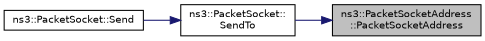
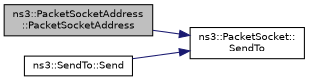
  digraph {
    rankdir=RL
    node [color=black fillcolor=white fontname=Helvetica fontsize=10 shape=record style=filled]
    edge [color=midnightblue dir=back fontname=Helvetica fontsize=10 labelfontname=Helvetica labelfontsize=10 style=solid]
    n1 [fillcolor=grey75 fontcolor=black height=0.2 label="ns3::PacketSocketAddress\l::PacketSocketAddress" width=0.4]
    n2 [height=0.2 label="ns3::PacketSocket::\lSendTo" width=0.4]
-   n3 [height=0.2 label="ns3::PacketSocket::Send" width=0.4]
-   n1 -> n2
+   n3 [height=0.2 label="ns3::SendTo::Send" width=0.4]
+   n2 -> n1
    n2 -> n3
  }
